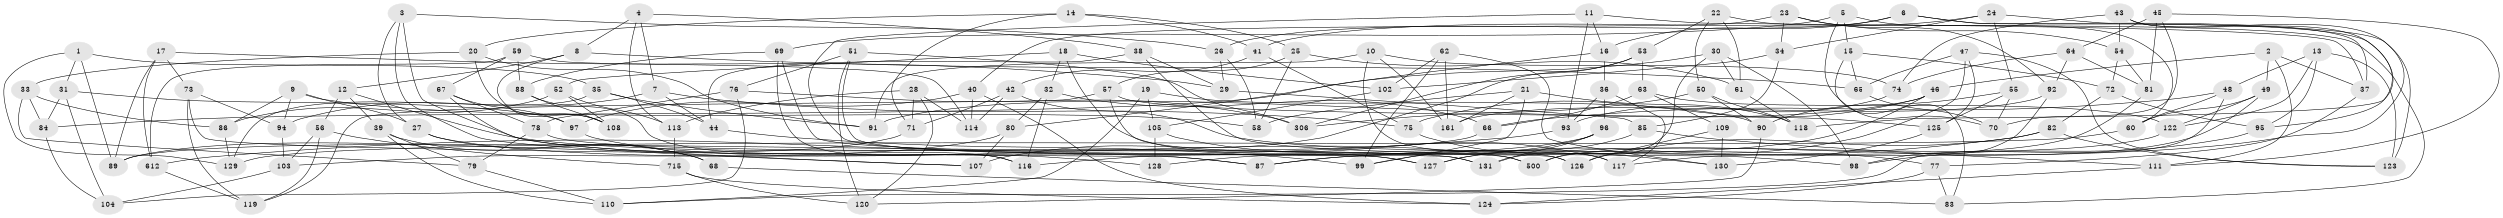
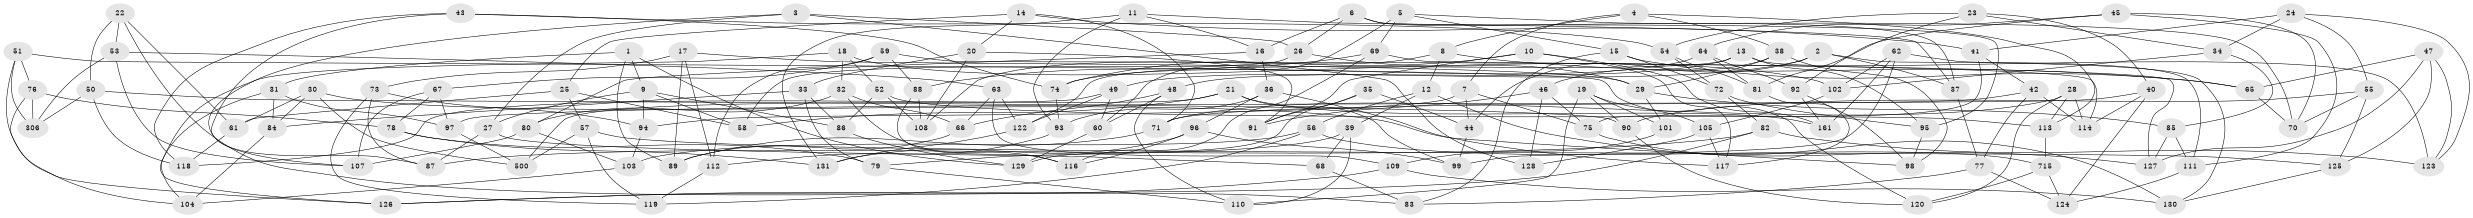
  graph {
    node [color=gray90 style=filled]
    1
    31
    35
    89
    129
    84
    97
    104
    44
    91
    2
    37
    46
    49
    111
    77
    128
    75
    60
    122
    n21 [label=500]
    124
    3
    26
    27
    107
    58
    29
    68
    87
    4
    7
    8
    38
    113
    94
    12
    65
    108
    98
    n41 [label=715]
    5
    15
    69
    70
    72
    83
    127
    116
    88
    6
    16
    95
    36
    80
    99
    130
    103
    39
    56
    9
    86
    10
    74
    117
    n66 [label=161]
    93
    11
    131
-   112 [label=612]
+   112
    110
    79
    119
    13
    48
    123
    66
    14
    20
    25
    41
    71
    33
    61
    57
    42
    82
    96
    17
    73
+   101
    85
    18
    32
    52
    102
    126
    105
    19
    90
    120
    109
    21
    118
    22
    50
    53
    n108 [label=306]
    63
    23
    34
    40
    54
    92
    114
    81
    24
    55
    125
    28
    30
    43
    45
    64
    47
    51
    76
    78
    59
    67
    62
    1 -- 31
-   1 -- 35
+   1 -- 9
    1 -- 89
    1 -- 129
    31 -- 84
    31 -- 97
    31 -- 104
    35 -- 129
    35 -- 44
    35 -- 91
    84 -- 104
    97 -- n21
    44 -- 99
    2 -- 37
    2 -- 46
    2 -- 49
    2 -- 111
    37 -- 77
    46 -- 91
    46 -- 128
    46 -- 75
    49 -- 60
    49 -- 122
    49 -- n21
    111 -- 124
    77 -- 124
    77 -- 83
    75 -- 130
    60 -- 129
    122 -- 131
    3 -- 128
    3 -- 26
    3 -- 27
    3 -- 107
    26 -- 58
    26 -- 29
    27 -- 68
    27 -- 87
+   29 -- 101
    29 -- 85
    68 -- 83
    4 -- 7
    4 -- 8
    4 -- 38
    4 -- 113
    7 -- 44
    7 -- 75
    7 -- 94
    8 -- 12
    8 -- 65
    8 -- 108
    38 -- 44
    38 -- 29
    38 -- 98
    113 -- n41
    94 -- 103
    12 -- 127
    12 -- 39
    12 -- 56
    65 -- 70
    n41 -- 124
    n41 -- 120
    5 -- 60
    5 -- 15
    5 -- 69
    5 -- 70
    15 -- 65
    15 -- 72
    15 -- 83
    69 -- 127
    69 -- 116
    69 -- 88
    72 -- 95
    72 -- 82
    88 -- 108
    88 -- 116
    6 -- 37
    6 -- 26
    6 -- 16
    6 -- 95
    16 -- 36
    16 -- 80
    95 -- 98
    36 -- 117
    36 -- 93
    36 -- 96
    80 -- 107
    80 -- 103
    103 -- 104
    39 -- 68
    39 -- 110
    39 -- 79
    56 -- n41
    56 -- 103
    56 -- 119
    9 -- 27
    9 -- 58
    9 -- 94
    9 -- 86
    86 -- 129
    10 -- 91
    10 -- 74
    10 -- 117
    10 -- n66
    74 -- 93
    93 -- 112
    11 -- 37
    11 -- 16
    11 -- 93
    11 -- 131
    112 -- 119
    79 -- 110
    13 -- 122
    13 -- 95
    13 -- 48
    13 -- 123
    48 -- 60
    48 -- 110
    48 -- 66
    66 -- 89
    14 -- 20
    14 -- 25
    14 -- 41
    14 -- 71
    20 -- 91
    20 -- 108
    20 -- 33
    25 -- 58
    25 -- 61
    25 -- 57
    41 -- 75
    41 -- 42
    71 -- 89
    33 -- 84
    33 -- 86
    33 -- 79
    61 -- 118
    57 -- n21
    57 -- 119
    57 -- 125
    42 -- 77
    42 -- 71
    42 -- 114
    82 -- 87
    82 -- 123
    82 -- 126
    96 -- 116
    96 -- 99
    96 -- 131
    17 -- 89
    17 -- 29
    17 -- 112
    17 -- 73
    73 -- 87
    73 -- 94
    73 -- 119
+   101 -- 109
    85 -- 111
    85 -- 127
    18 -- 32
    18 -- 52
    18 -- 102
    18 -- 126
    32 -- 116
    32 -- 80
    32 -- 66
    52 -- 113
    52 -- 108
    52 -- 86
    102 -- 105
    105 -- 128
    105 -- 117
    19 -- 110
+   19 -- 101
    19 -- 105
    19 -- 90
    90 -- 120
    109 -- 130
    109 -- 126
    21 -- 58
    21 -- 99
    21 -- n66
    21 -- 118
    22 -- 83
    22 -- 61
    22 -- 50
    22 -- 53
    50 -- 90
    50 -- 118
    50 -- n108
    53 -- 107
    53 -- n108
    53 -- 63
    63 -- 122
    63 -- 66
    63 -- 109
    23 -- 34
    23 -- 40
    23 -- 54
    23 -- 92
    34 -- 85
    34 -- 102
    40 -- 97
    40 -- 124
    40 -- 114
    54 -- 72
    54 -- 81
    92 -- 98
    92 -- n66
    81 -- 117
    24 -- 123
    24 -- 41
    24 -- 34
    24 -- 55
    55 -- 70
    55 -- 90
    55 -- 125
    125 -- 130
    28 -- 113
    28 -- 71
    28 -- 120
    28 -- 114
    30 -- 84
    30 -- n21
    30 -- 98
    30 -- 61
    43 -- 87
    43 -- 74
    43 -- 118
    43 -- 54
    45 -- 111
    45 -- 70
    45 -- 81
    45 -- 64
    64 -- 74
    64 -- 92
    64 -- 81
    47 -- 65
    47 -- 127
    47 -- 123
    47 -- 125
    51 -- 126
    51 -- 120
    51 -- n108
    51 -- 76
    76 -- 104
    76 -- n108
    76 -- 78
    78 -- 131
    78 -- 79
    59 -- 88
    59 -- 112
    59 -- 114
    59 -- 67
    67 -- 97
    67 -- 107
    67 -- 78
    62 -- 99
    62 -- 130
    62 -- n66
    62 -- 102
  }
